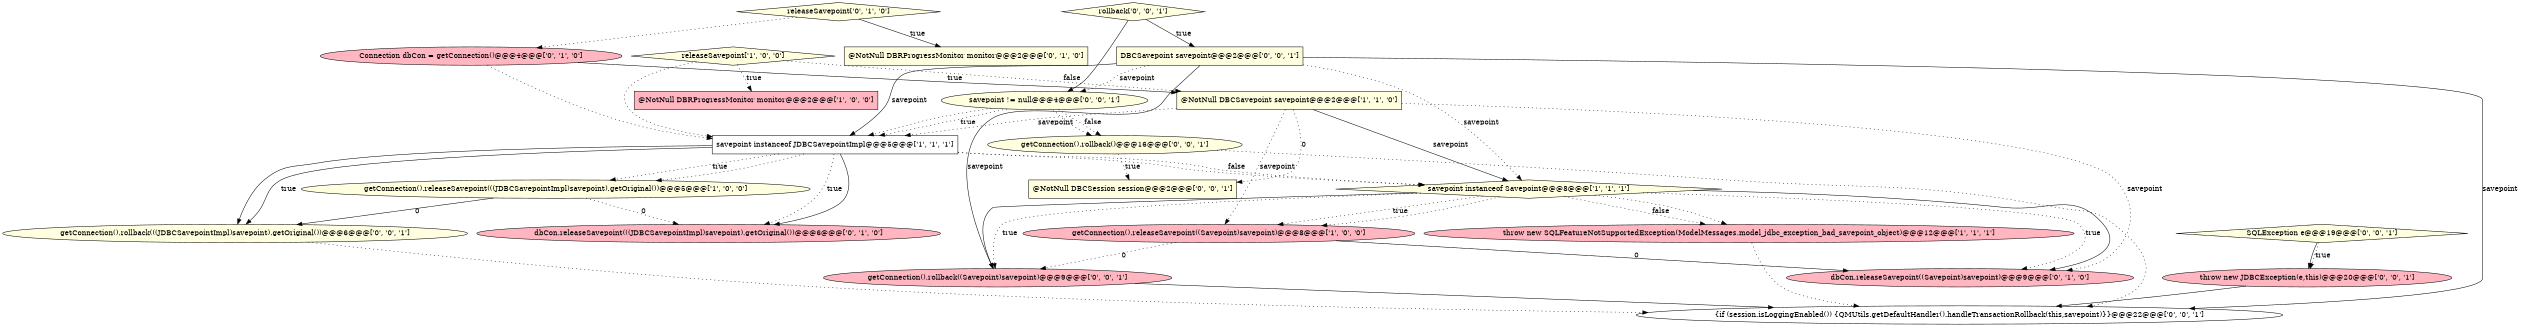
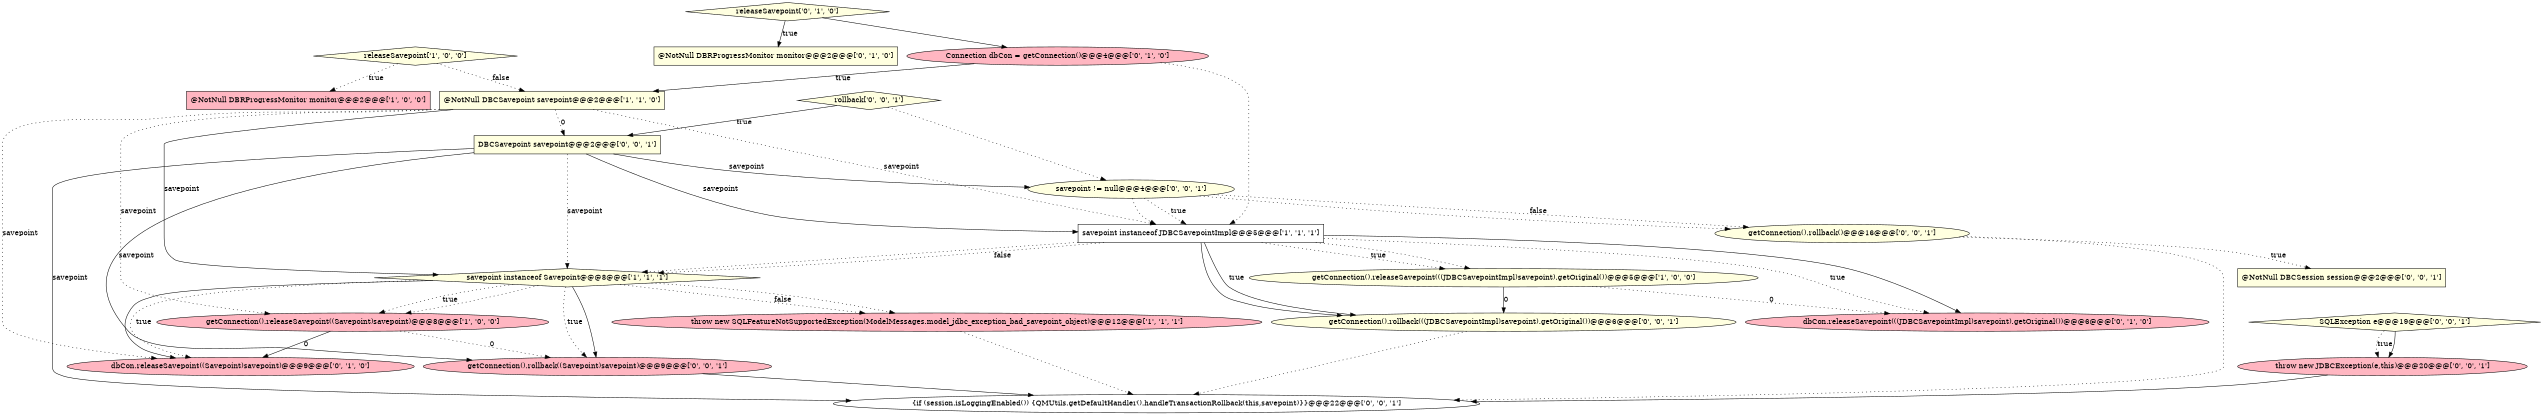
  digraph {
    node [fillcolor=lightyellow shape=ellipse style=filled]
    edge [style=dotted]
    n1 [label="getConnection().rollback(((JDBCSavepointImpl)savepoint).getOriginal())@@@6@@@['0', '0', '1']"]
    n2 [fillcolor=white label="{if (session.isLoggingEnabled()) {QMUtils.getDefaultHandler().handleTransactionRollback(this,savepoint)}}@@@22@@@['0', '0', '1']"]
    n3 [label="@NotNull DBRProgressMonitor monitor@@@2@@@['0', '1', '0']" shape=box]
    n4 [label="releaseSavepoint['1', '0', '0']" shape=diamond]
    n5 [fillcolor=lightpink label="@NotNull DBRProgressMonitor monitor@@@2@@@['1', '0', '0']" shape=box]
    n6 [fillcolor=white label="savepoint instanceof JDBCSavepointImpl@@@5@@@['1', '1', '1']" shape=box]
    n7 [label="@NotNull DBCSavepoint savepoint@@@2@@@['1', '1', '0']" shape=box]
    n8 [label="savepoint instanceof Savepoint@@@8@@@['1', '1', '1']" shape=diamond]
    n9 [label="getConnection().releaseSavepoint(((JDBCSavepointImpl)savepoint).getOriginal())@@@5@@@['1', '0', '0']"]
    n10 [fillcolor=lightpink label="dbCon.releaseSavepoint(((JDBCSavepointImpl)savepoint).getOriginal())@@@6@@@['0', '1', '0']"]
    n11 [label="@NotNull DBCSession session@@@2@@@['0', '0', '1']" shape=box]
    n12 [fillcolor=lightpink label="getConnection().releaseSavepoint((Savepoint)savepoint)@@@8@@@['1', '0', '0']"]
    n13 [fillcolor=lightpink label="dbCon.releaseSavepoint((Savepoint)savepoint)@@@9@@@['0', '1', '0']"]
    n14 [label="rollback['0', '0', '1']" shape=diamond]
    n15 [label="savepoint != null@@@4@@@['0', '0', '1']"]
    n16 [label="DBCSavepoint savepoint@@@2@@@['0', '0', '1']" shape=box]
    n17 [label="getConnection().rollback()@@@16@@@['0', '0', '1']"]
    n18 [fillcolor=lightpink label="getConnection().rollback((Savepoint)savepoint)@@@9@@@['0', '0', '1']"]
    n19 [label="releaseSavepoint['0', '1', '0']" shape=diamond]
    n20 [fillcolor=lightpink label="Connection dbCon = getConnection()@@@4@@@['0', '1', '0']"]
    n21 [fillcolor=lightpink label="throw new JDBCException(e,this)@@@20@@@['0', '0', '1']"]
    n22 [fillcolor=lightpink label="throw new SQLFeatureNotSupportedException(ModelMessages.model_jdbc_exception_bad_savepoint_object)@@@12@@@['1', '1', '1']"]
    n23 [label="SQLException e@@@19@@@['0', '0', '1']" shape=diamond]
    n1 -> n2
    n4 -> n5 [label=true]
-   n4 -> n6
    n4 -> n7 [label=false]
    n6 -> n1 [label=true style=solid]
    n6 -> n1 [style=solid]
    n6 -> n8
    n6 -> n8 [label=false]
    n6 -> n9 [label=true]
    n6 -> n9
    n6 -> n10 [label=true]
    n6 -> n10 [style=solid]
    n7 -> n6 [label=savepoint]
    n7 -> n8 [label=savepoint style=solid]
-   n7 -> n11 [label=0]
+   n7 -> n16 [label=0]
    n7 -> n12 [label=savepoint]
    n7 -> n13 [label=savepoint]
    n8 -> n12 [label=true]
    n8 -> n12
    n8 -> n13 [label=true]
    n8 -> n13 [style=solid]
    n8 -> n18 [style=solid]
    n8 -> n18 [label=true]
    n8 -> n22 [label=false]
    n8 -> n22
    n9 -> n1 [label=0 style=solid]
    n9 -> n10 [label=0]
    n12 -> n13 [label=0 style=solid]
    n12 -> n18 [label=0]
-   n14 -> n15 [style=solid]
+   n14 -> n15
    n14 -> n16 [label=true style=solid]
    n15 -> n6
    n15 -> n6 [label=true]
    n15 -> n17 [label=false]
    n15 -> n17
    n16 -> n2 [label=savepoint style=solid]
    n16 -> n6 [label=savepoint style=solid]
    n16 -> n8 [label=savepoint]
-   n16 -> n15 [label=savepoint]
+   n16 -> n15 [label=savepoint style=solid]
    n16 -> n18 [label=savepoint style=solid]
    n17 -> n2
    n17 -> n11 [label=true]
    n18 -> n2 [style=solid]
    n19 -> n3 [label=true style=solid]
-   n19 -> n20
+   n19 -> n20 [style=solid]
    n20 -> n6
    n20 -> n7 [label=true style=solid]
    n21 -> n2 [style=solid]
    n22 -> n2
    n23 -> n21 [label=true]
    n23 -> n21 [style=solid]
  }
